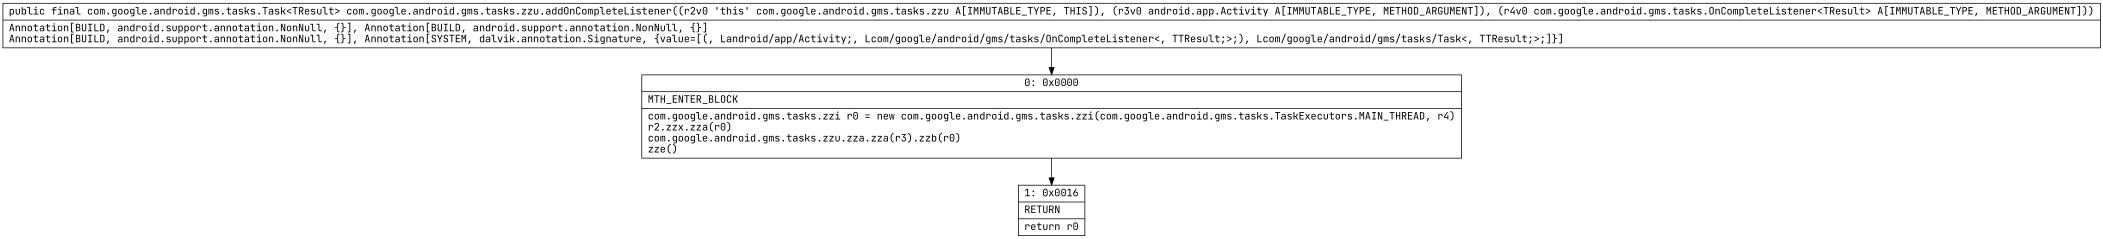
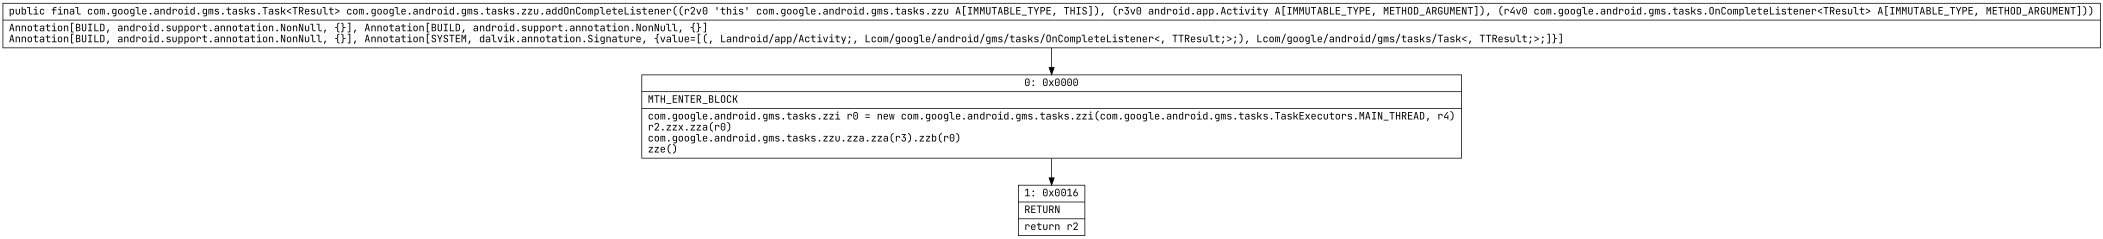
  digraph {
    fontname="JetBrains Mono"
    node [shape=record fontname="JetBrains Mono"]
    edge [fontname="JetBrains Mono"]
    n1 [label="{0\:\ 0x0000|MTH_ENTER_BLOCK\l|com.google.android.gms.tasks.zzi r0 = new com.google.android.gms.tasks.zzi(com.google.android.gms.tasks.TaskExecutors.MAIN_THREAD, r4)\lr2.zzx.zza(r0)\lcom.google.android.gms.tasks.zzu.zza.zza(r3).zzb(r0)\lzze()\l}"]
-   n2 [label="{1\:\ 0x0016|RETURN\l|return r0\l}"]
+   n2 [label="{1\:\ 0x0016|RETURN\l|return r2\l}"]
    n3 [label="{public final com.google.android.gms.tasks.Task\<TResult\> com.google.android.gms.tasks.zzu.addOnCompleteListener((r2v0 'this' com.google.android.gms.tasks.zzu A[IMMUTABLE_TYPE, THIS]), (r3v0 android.app.Activity A[IMMUTABLE_TYPE, METHOD_ARGUMENT]), (r4v0 com.google.android.gms.tasks.OnCompleteListener\<TResult\> A[IMMUTABLE_TYPE, METHOD_ARGUMENT]))  | Annotation[BUILD, android.support.annotation.NonNull, \{\}], Annotation[BUILD, android.support.annotation.NonNull, \{\}]\lAnnotation[BUILD, android.support.annotation.NonNull, \{\}], Annotation[SYSTEM, dalvik.annotation.Signature, \{value=[(, Landroid\/app\/Activity;, Lcom\/google\/android\/gms\/tasks\/OnCompleteListener\<, TTResult;\>;), Lcom\/google\/android\/gms\/tasks\/Task\<, TTResult;\>;]\}]\l}"]
    n1 -> n2
    n3 -> n1
  }
